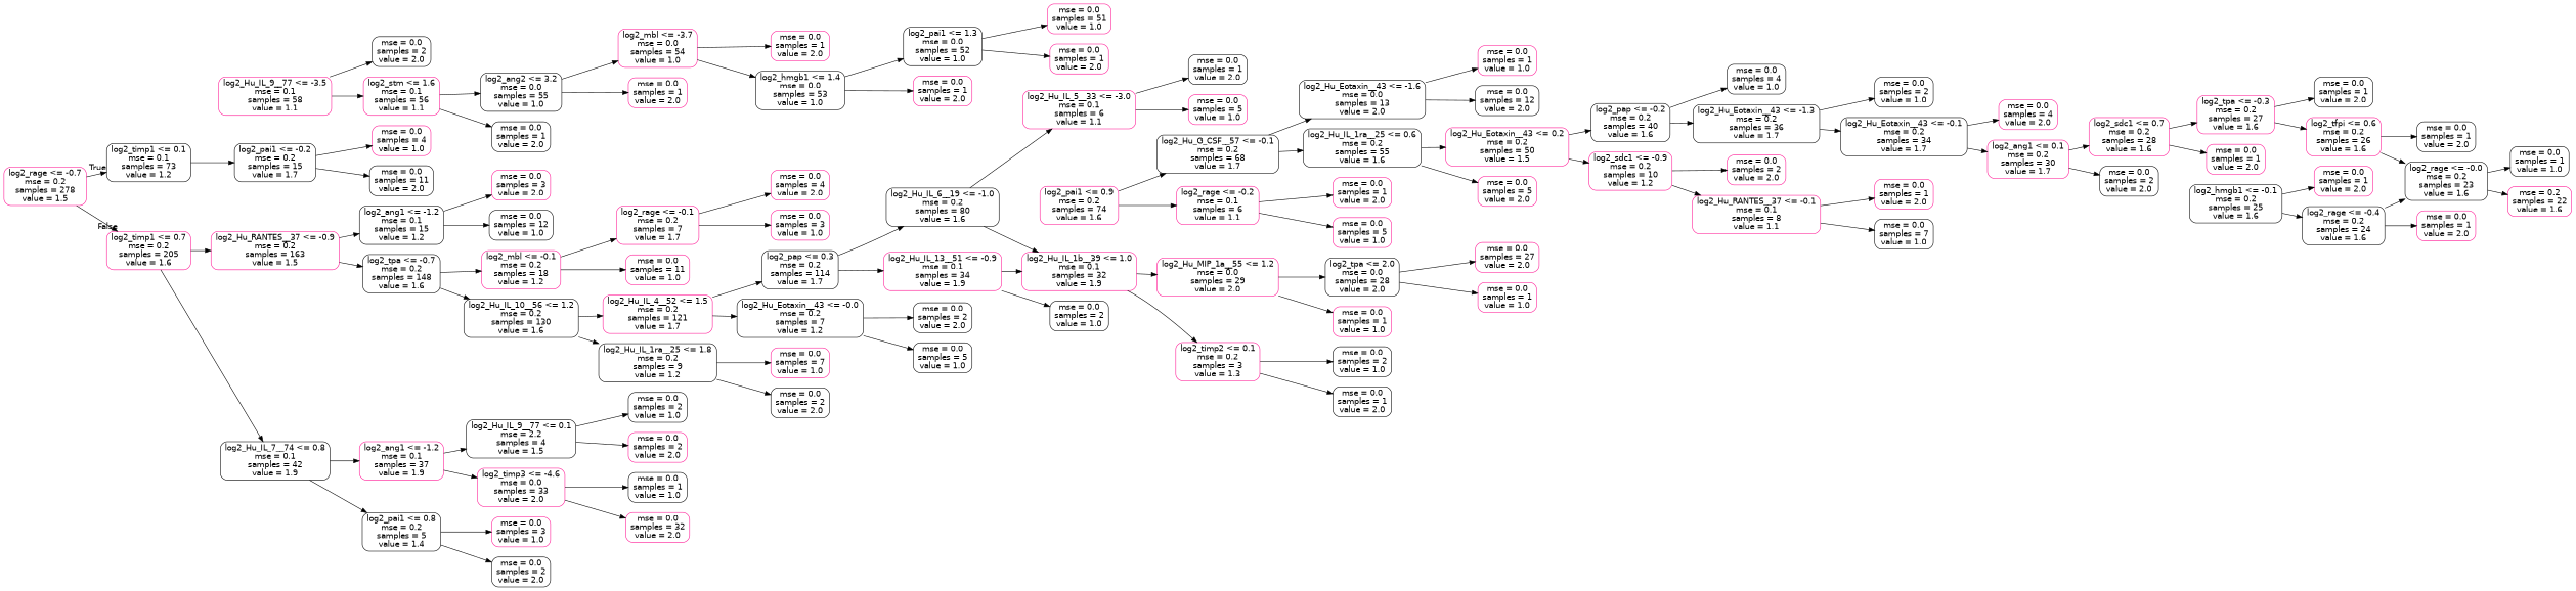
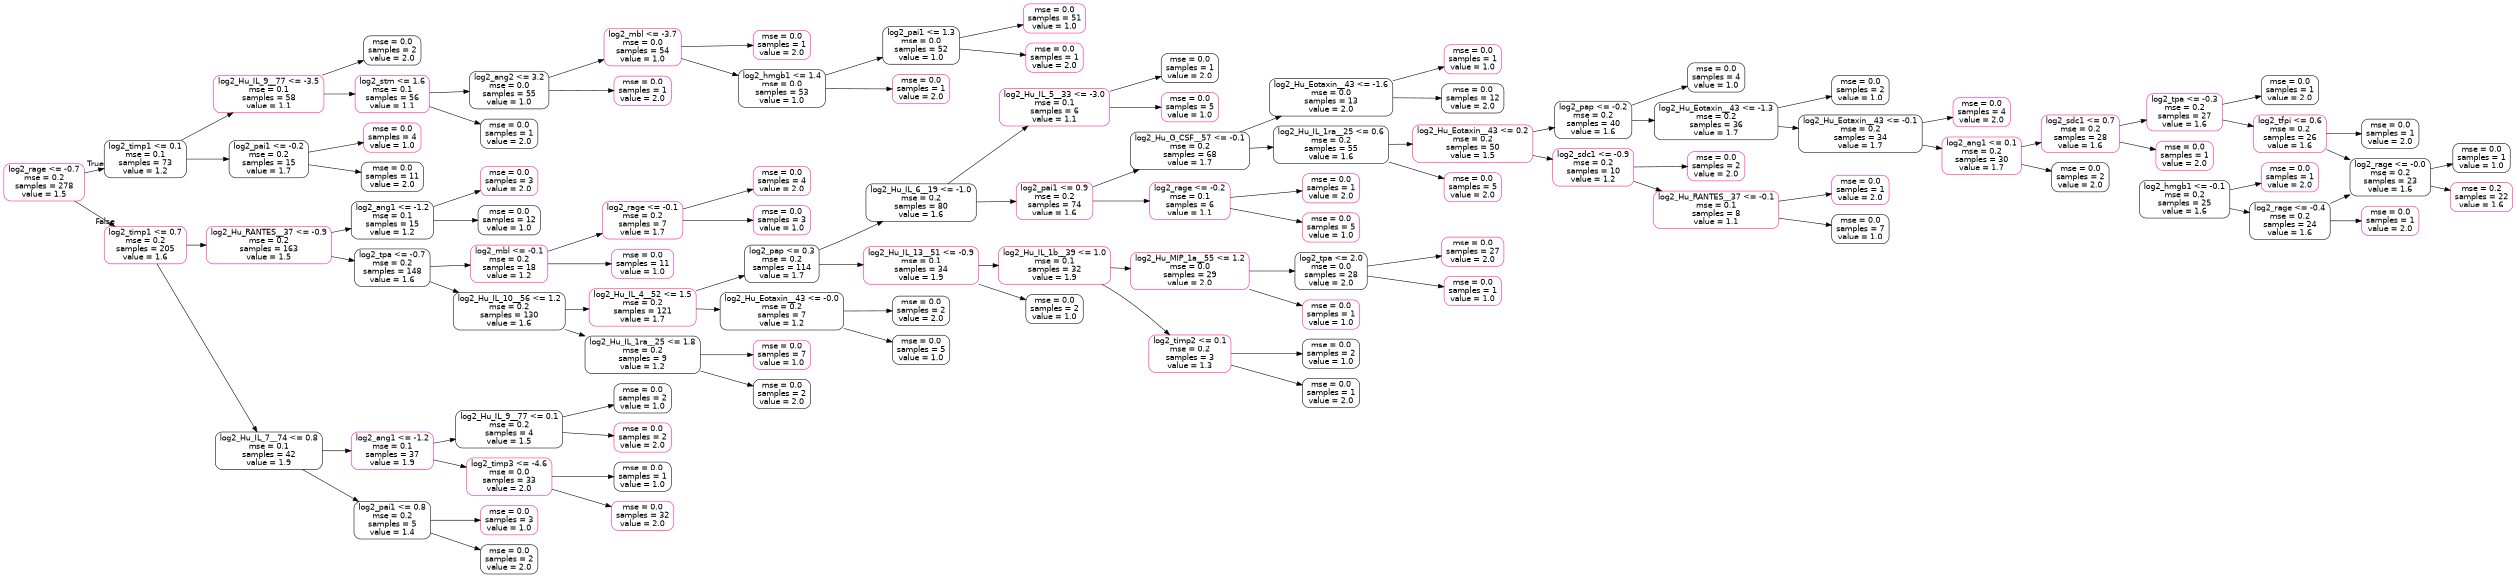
  digraph {
    rankdir=LR
    node [color=deeppink fontname=helvetica shape=box style=rounded]
    edge [fontname=helvetica]
    n1 [label="log2_rage <= -0.7\nmse = 0.2\nsamples = 278\nvalue = 1.5"]
    n2 [color=black label="log2_timp1 <= 0.1\nmse = 0.1\nsamples = 73\nvalue = 1.2"]
    n3 [label="log2_timp1 <= 0.7\nmse = 0.2\nsamples = 205\nvalue = 1.6"]
    n4 [label="log2_Hu_IL_9__77 <= -3.5\nmse = 0.1\nsamples = 58\nvalue = 1.1"]
    n5 [color=black label="log2_pai1 <= -0.2\nmse = 0.2\nsamples = 15\nvalue = 1.7"]
    n6 [label="log2_Hu_RANTES__37 <= -0.9\nmse = 0.2\nsamples = 163\nvalue = 1.5"]
    n7 [color=black label="log2_Hu_IL_7__74 <= 0.8\nmse = 0.1\nsamples = 42\nvalue = 1.9"]
    n8 [color=black label="mse = 0.0\nsamples = 2\nvalue = 2.0"]
    n9 [label="log2_stm <= 1.6\nmse = 0.1\nsamples = 56\nvalue = 1.1"]
    n10 [label="mse = 0.0\nsamples = 4\nvalue = 1.0"]
    n11 [color=black label="mse = 0.0\nsamples = 11\nvalue = 2.0"]
    n12 [color=black label="log2_ang2 <= 3.2\nmse = 0.0\nsamples = 55\nvalue = 1.0"]
    n13 [color=black label="mse = 0.0\nsamples = 1\nvalue = 2.0"]
    n14 [label="log2_mbl <= -3.7\nmse = 0.0\nsamples = 54\nvalue = 1.0"]
    n15 [label="mse = 0.0\nsamples = 1\nvalue = 2.0"]
    n16 [label="mse = 0.0\nsamples = 1\nvalue = 2.0"]
    n17 [color=black label="log2_hmgb1 <= 1.4\nmse = 0.0\nsamples = 53\nvalue = 1.0"]
    n18 [color=black label="log2_pai1 <= 1.3\nmse = 0.0\nsamples = 52\nvalue = 1.0"]
    n19 [label="mse = 0.0\nsamples = 1\nvalue = 2.0"]
    n20 [label="mse = 0.0\nsamples = 51\nvalue = 1.0"]
    n21 [label="mse = 0.0\nsamples = 1\nvalue = 2.0"]
    n22 [color=black label="log2_ang1 <= -1.2\nmse = 0.1\nsamples = 15\nvalue = 1.2"]
    n23 [color=black label="log2_tpa <= -0.7\nmse = 0.2\nsamples = 148\nvalue = 1.6"]
    n24 [label="log2_ang1 <= -1.2\nmse = 0.1\nsamples = 37\nvalue = 1.9"]
    n25 [color=black label="log2_pai1 <= 0.8\nmse = 0.2\nsamples = 5\nvalue = 1.4"]
    n26 [label="mse = 0.0\nsamples = 3\nvalue = 2.0"]
    n27 [color=black label="mse = 0.0\nsamples = 12\nvalue = 1.0"]
    n28 [label="log2_mbl <= -0.1\nmse = 0.2\nsamples = 18\nvalue = 1.2"]
    n29 [color=black label="log2_Hu_IL_10__56 <= 1.2\nmse = 0.2\nsamples = 130\nvalue = 1.6"]
    n30 [label="log2_rage <= -0.1\nmse = 0.2\nsamples = 7\nvalue = 1.7"]
    n31 [label="mse = 0.0\nsamples = 11\nvalue = 1.0"]
    n32 [label="log2_Hu_IL_4__52 <= 1.5\nmse = 0.2\nsamples = 121\nvalue = 1.7"]
    n33 [color=black label="log2_Hu_IL_1ra__25 <= 1.8\nmse = 0.2\nsamples = 9\nvalue = 1.2"]
    n34 [label="mse = 0.0\nsamples = 4\nvalue = 2.0"]
    n35 [label="mse = 0.0\nsamples = 3\nvalue = 1.0"]
    n36 [color=black label="log2_pap <= 0.3\nmse = 0.2\nsamples = 114\nvalue = 1.7"]
    n37 [color=black label="log2_Hu_Eotaxin__43 <= -0.0\nmse = 0.2\nsamples = 7\nvalue = 1.2"]
    n38 [label="mse = 0.0\nsamples = 7\nvalue = 1.0"]
    n39 [color=black label="mse = 0.0\nsamples = 2\nvalue = 2.0"]
    n40 [color=black label="log2_Hu_IL_6__19 <= -1.0\nmse = 0.2\nsamples = 80\nvalue = 1.6"]
    n41 [label="log2_Hu_IL_13__51 <= -0.9\nmse = 0.1\nsamples = 34\nvalue = 1.9"]
    n42 [color=black label="mse = 0.0\nsamples = 2\nvalue = 2.0"]
    n43 [color=black label="mse = 0.0\nsamples = 5\nvalue = 1.0"]
    n44 [label="log2_Hu_IL_5__33 <= -3.0\nmse = 0.1\nsamples = 6\nvalue = 1.1"]
    n45 [label="log2_pai1 <= 0.9\nmse = 0.2\nsamples = 74\nvalue = 1.6"]
    n46 [color=black label="mse = 0.0\nsamples = 2\nvalue = 1.0"]
    n47 [label="log2_Hu_IL_1b__39 <= 1.0\nmse = 0.1\nsamples = 32\nvalue = 1.9"]
    n48 [color=black label="mse = 0.0\nsamples = 1\nvalue = 2.0"]
    n49 [label="mse = 0.0\nsamples = 5\nvalue = 1.0"]
    n50 [color=black label="log2_Hu_G_CSF__57 <= -0.1\nmse = 0.2\nsamples = 68\nvalue = 1.7"]
    n51 [label="log2_rage <= -0.2\nmse = 0.1\nsamples = 6\nvalue = 1.1"]
    n52 [color=black label="log2_Hu_Eotaxin__43 <= -1.6\nmse = 0.0\nsamples = 13\nvalue = 2.0"]
    n53 [color=black label="log2_Hu_IL_1ra__25 <= 0.6\nmse = 0.2\nsamples = 55\nvalue = 1.6"]
    n54 [label="mse = 0.0\nsamples = 1\nvalue = 2.0"]
    n55 [label="mse = 0.0\nsamples = 5\nvalue = 1.0"]
    n56 [label="mse = 0.0\nsamples = 1\nvalue = 1.0"]
    n57 [color=black label="mse = 0.0\nsamples = 12\nvalue = 2.0"]
    n58 [label="log2_Hu_Eotaxin__43 <= 0.2\nmse = 0.2\nsamples = 50\nvalue = 1.5"]
    n59 [label="mse = 0.0\nsamples = 5\nvalue = 2.0"]
    n60 [color=black label="log2_pap <= -0.2\nmse = 0.2\nsamples = 40\nvalue = 1.6"]
    n61 [label="log2_sdc1 <= -0.9\nmse = 0.2\nsamples = 10\nvalue = 1.2"]
    n62 [color=black label="mse = 0.0\nsamples = 4\nvalue = 1.0"]
    n63 [color=black label="log2_Hu_Eotaxin__43 <= -1.3\nmse = 0.2\nsamples = 36\nvalue = 1.7"]
    n64 [label="mse = 0.0\nsamples = 2\nvalue = 2.0"]
    n65 [label="log2_Hu_RANTES__37 <= -0.1\nmse = 0.1\nsamples = 8\nvalue = 1.1"]
    n66 [color=black label="mse = 0.0\nsamples = 2\nvalue = 1.0"]
    n67 [color=black label="log2_Hu_Eotaxin__43 <= -0.1\nmse = 0.2\nsamples = 34\nvalue = 1.7"]
    n68 [label="mse = 0.0\nsamples = 4\nvalue = 2.0"]
    n69 [label="log2_ang1 <= 0.1\nmse = 0.2\nsamples = 30\nvalue = 1.7"]
    n70 [label="log2_sdc1 <= 0.7\nmse = 0.2\nsamples = 28\nvalue = 1.6"]
    n71 [color=black label="mse = 0.0\nsamples = 2\nvalue = 2.0"]
    n72 [label="log2_tpa <= -0.3\nmse = 0.2\nsamples = 27\nvalue = 1.6"]
    n73 [label="mse = 0.0\nsamples = 1\nvalue = 2.0"]
    n74 [color=black label="mse = 0.0\nsamples = 1\nvalue = 2.0"]
    n75 [label="log2_tfpi <= 0.6\nmse = 0.2\nsamples = 26\nvalue = 1.6"]
    n76 [color=black label="mse = 0.0\nsamples = 1\nvalue = 2.0"]
    n77 [color=black label="log2_rage <= -0.0\nmse = 0.2\nsamples = 23\nvalue = 1.6"]
    n78 [color=black label="log2_hmgb1 <= -0.1\nmse = 0.2\nsamples = 25\nvalue = 1.6"]
    n79 [label="mse = 0.0\nsamples = 1\nvalue = 2.0"]
    n80 [color=black label="log2_rage <= -0.4\nmse = 0.2\nsamples = 24\nvalue = 1.6"]
    n81 [label="mse = 0.0\nsamples = 1\nvalue = 2.0"]
    n82 [color=black label="mse = 0.0\nsamples = 1\nvalue = 1.0"]
    n83 [label="mse = 0.2\nsamples = 22\nvalue = 1.6"]
    n84 [label="mse = 0.0\nsamples = 1\nvalue = 2.0"]
    n85 [color=black label="mse = 0.0\nsamples = 7\nvalue = 1.0"]
    n86 [label="log2_Hu_MIP_1a__55 <= 1.2\nmse = 0.0\nsamples = 29\nvalue = 2.0"]
    n87 [label="log2_timp2 <= 0.1\nmse = 0.2\nsamples = 3\nvalue = 1.3"]
    n88 [color=black label="log2_tpa <= 2.0\nmse = 0.0\nsamples = 28\nvalue = 2.0"]
    n89 [label="mse = 0.0\nsamples = 1\nvalue = 1.0"]
    n90 [color=black label="mse = 0.0\nsamples = 2\nvalue = 1.0"]
    n91 [color=black label="mse = 0.0\nsamples = 1\nvalue = 2.0"]
    n92 [label="mse = 0.0\nsamples = 27\nvalue = 2.0"]
    n93 [label="mse = 0.0\nsamples = 1\nvalue = 1.0"]
-   n94 [color=black label="log2_Hu_IL_9__77 <= 0.1\nmse = 2.2\nsamples = 4\nvalue = 1.5"]
+   n94 [color=black label="log2_Hu_IL_9__77 <= 0.1\nmse = 0.2\nsamples = 4\nvalue = 1.5"]
    n95 [label="log2_timp3 <= -4.6\nmse = 0.0\nsamples = 33\nvalue = 2.0"]
    n96 [label="mse = 0.0\nsamples = 3\nvalue = 1.0"]
    n97 [color=black label="mse = 0.0\nsamples = 2\nvalue = 2.0"]
    n98 [color=black label="mse = 0.0\nsamples = 2\nvalue = 1.0"]
    n99 [label="mse = 0.0\nsamples = 2\nvalue = 2.0"]
    n100 [color=black label="mse = 0.0\nsamples = 1\nvalue = 1.0"]
    n101 [label="mse = 0.0\nsamples = 32\nvalue = 2.0"]
    n1 -> n2 [headlabel=True labelangle=45 labeldistance=2.5]
    n1 -> n3 [headlabel=False labelangle=-45 labeldistance=2.5]
+   n2 -> n4
    n2 -> n5
    n3 -> n6
    n3 -> n7
    n4 -> n8
    n4 -> n9
    n5 -> n10
    n5 -> n11
    n6 -> n22
    n6 -> n23
    n7 -> n24
    n7 -> n25
    n9 -> n12
    n9 -> n13
    n12 -> n14
    n12 -> n15
    n14 -> n16
    n14 -> n17
    n17 -> n18
    n17 -> n19
    n18 -> n20
    n18 -> n21
    n22 -> n26
    n22 -> n27
    n23 -> n28
    n23 -> n29
    n24 -> n94
    n24 -> n95
    n25 -> n96
    n25 -> n97
    n28 -> n30
    n28 -> n31
    n29 -> n32
    n29 -> n33
    n30 -> n34
    n30 -> n35
    n32 -> n36
    n32 -> n37
    n33 -> n38
    n33 -> n39
    n36 -> n40
    n36 -> n41
    n37 -> n42
    n37 -> n43
    n40 -> n44
-   n40 -> n47
+   n40 -> n45
    n41 -> n46
    n41 -> n47
    n44 -> n48
    n44 -> n49
    n45 -> n50
    n45 -> n51
    n47 -> n86
    n47 -> n87
    n50 -> n52
    n50 -> n53
    n51 -> n54
    n51 -> n55
    n52 -> n56
    n52 -> n57
    n53 -> n58
    n53 -> n59
    n58 -> n60
    n58 -> n61
    n60 -> n62
    n60 -> n63
    n61 -> n64
    n61 -> n65
    n63 -> n66
    n63 -> n67
    n65 -> n84
    n65 -> n85
    n67 -> n68
    n67 -> n69
    n69 -> n70
    n69 -> n71
    n70 -> n72
    n70 -> n73
    n72 -> n74
    n72 -> n75
    n75 -> n76
    n75 -> n77
    n77 -> n82
    n77 -> n83
    n78 -> n79
    n78 -> n80
    n80 -> n77
    n80 -> n81
    n86 -> n88
    n86 -> n89
    n87 -> n90
    n87 -> n91
    n88 -> n92
    n88 -> n93
    n94 -> n98
    n94 -> n99
    n95 -> n100
    n95 -> n101
  }
